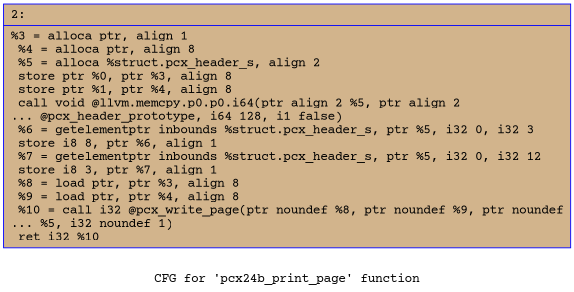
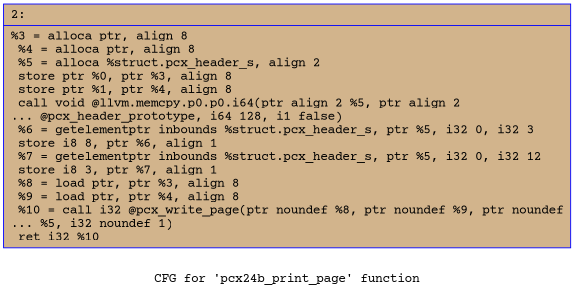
  digraph {
    label="CFG for 'pcx24b_print_page' function"
    fontname="Courier Prime"
-   n1 [color=blue fillcolor=tan fontname="Courier Prime" label="{2:\l|  %3 = alloca ptr, align 1\l  %4 = alloca ptr, align 8\l  %5 = alloca %struct.pcx_header_s, align 2\l  store ptr %0, ptr %3, align 8\l  store ptr %1, ptr %4, align 8\l  call void @llvm.memcpy.p0.p0.i64(ptr align 2 %5, ptr align 2\l... @pcx_header_prototype, i64 128, i1 false)\l  %6 = getelementptr inbounds %struct.pcx_header_s, ptr %5, i32 0, i32 3\l  store i8 8, ptr %6, align 1\l  %7 = getelementptr inbounds %struct.pcx_header_s, ptr %5, i32 0, i32 12\l  store i8 3, ptr %7, align 1\l  %8 = load ptr, ptr %3, align 8\l  %9 = load ptr, ptr %4, align 8\l  %10 = call i32 @pcx_write_page(ptr noundef %8, ptr noundef %9, ptr noundef\l... %5, i32 noundef 1)\l  ret i32 %10\l}" shape=record style=filled]
+   n1 [color=blue fillcolor=tan fontname="Courier Prime" label="{2:\l|  %3 = alloca ptr, align 8\l  %4 = alloca ptr, align 8\l  %5 = alloca %struct.pcx_header_s, align 2\l  store ptr %0, ptr %3, align 8\l  store ptr %1, ptr %4, align 8\l  call void @llvm.memcpy.p0.p0.i64(ptr align 2 %5, ptr align 2\l... @pcx_header_prototype, i64 128, i1 false)\l  %6 = getelementptr inbounds %struct.pcx_header_s, ptr %5, i32 0, i32 3\l  store i8 8, ptr %6, align 1\l  %7 = getelementptr inbounds %struct.pcx_header_s, ptr %5, i32 0, i32 12\l  store i8 3, ptr %7, align 1\l  %8 = load ptr, ptr %3, align 8\l  %9 = load ptr, ptr %4, align 8\l  %10 = call i32 @pcx_write_page(ptr noundef %8, ptr noundef %9, ptr noundef\l... %5, i32 noundef 1)\l  ret i32 %10\l}" shape=record style=filled]
  }
